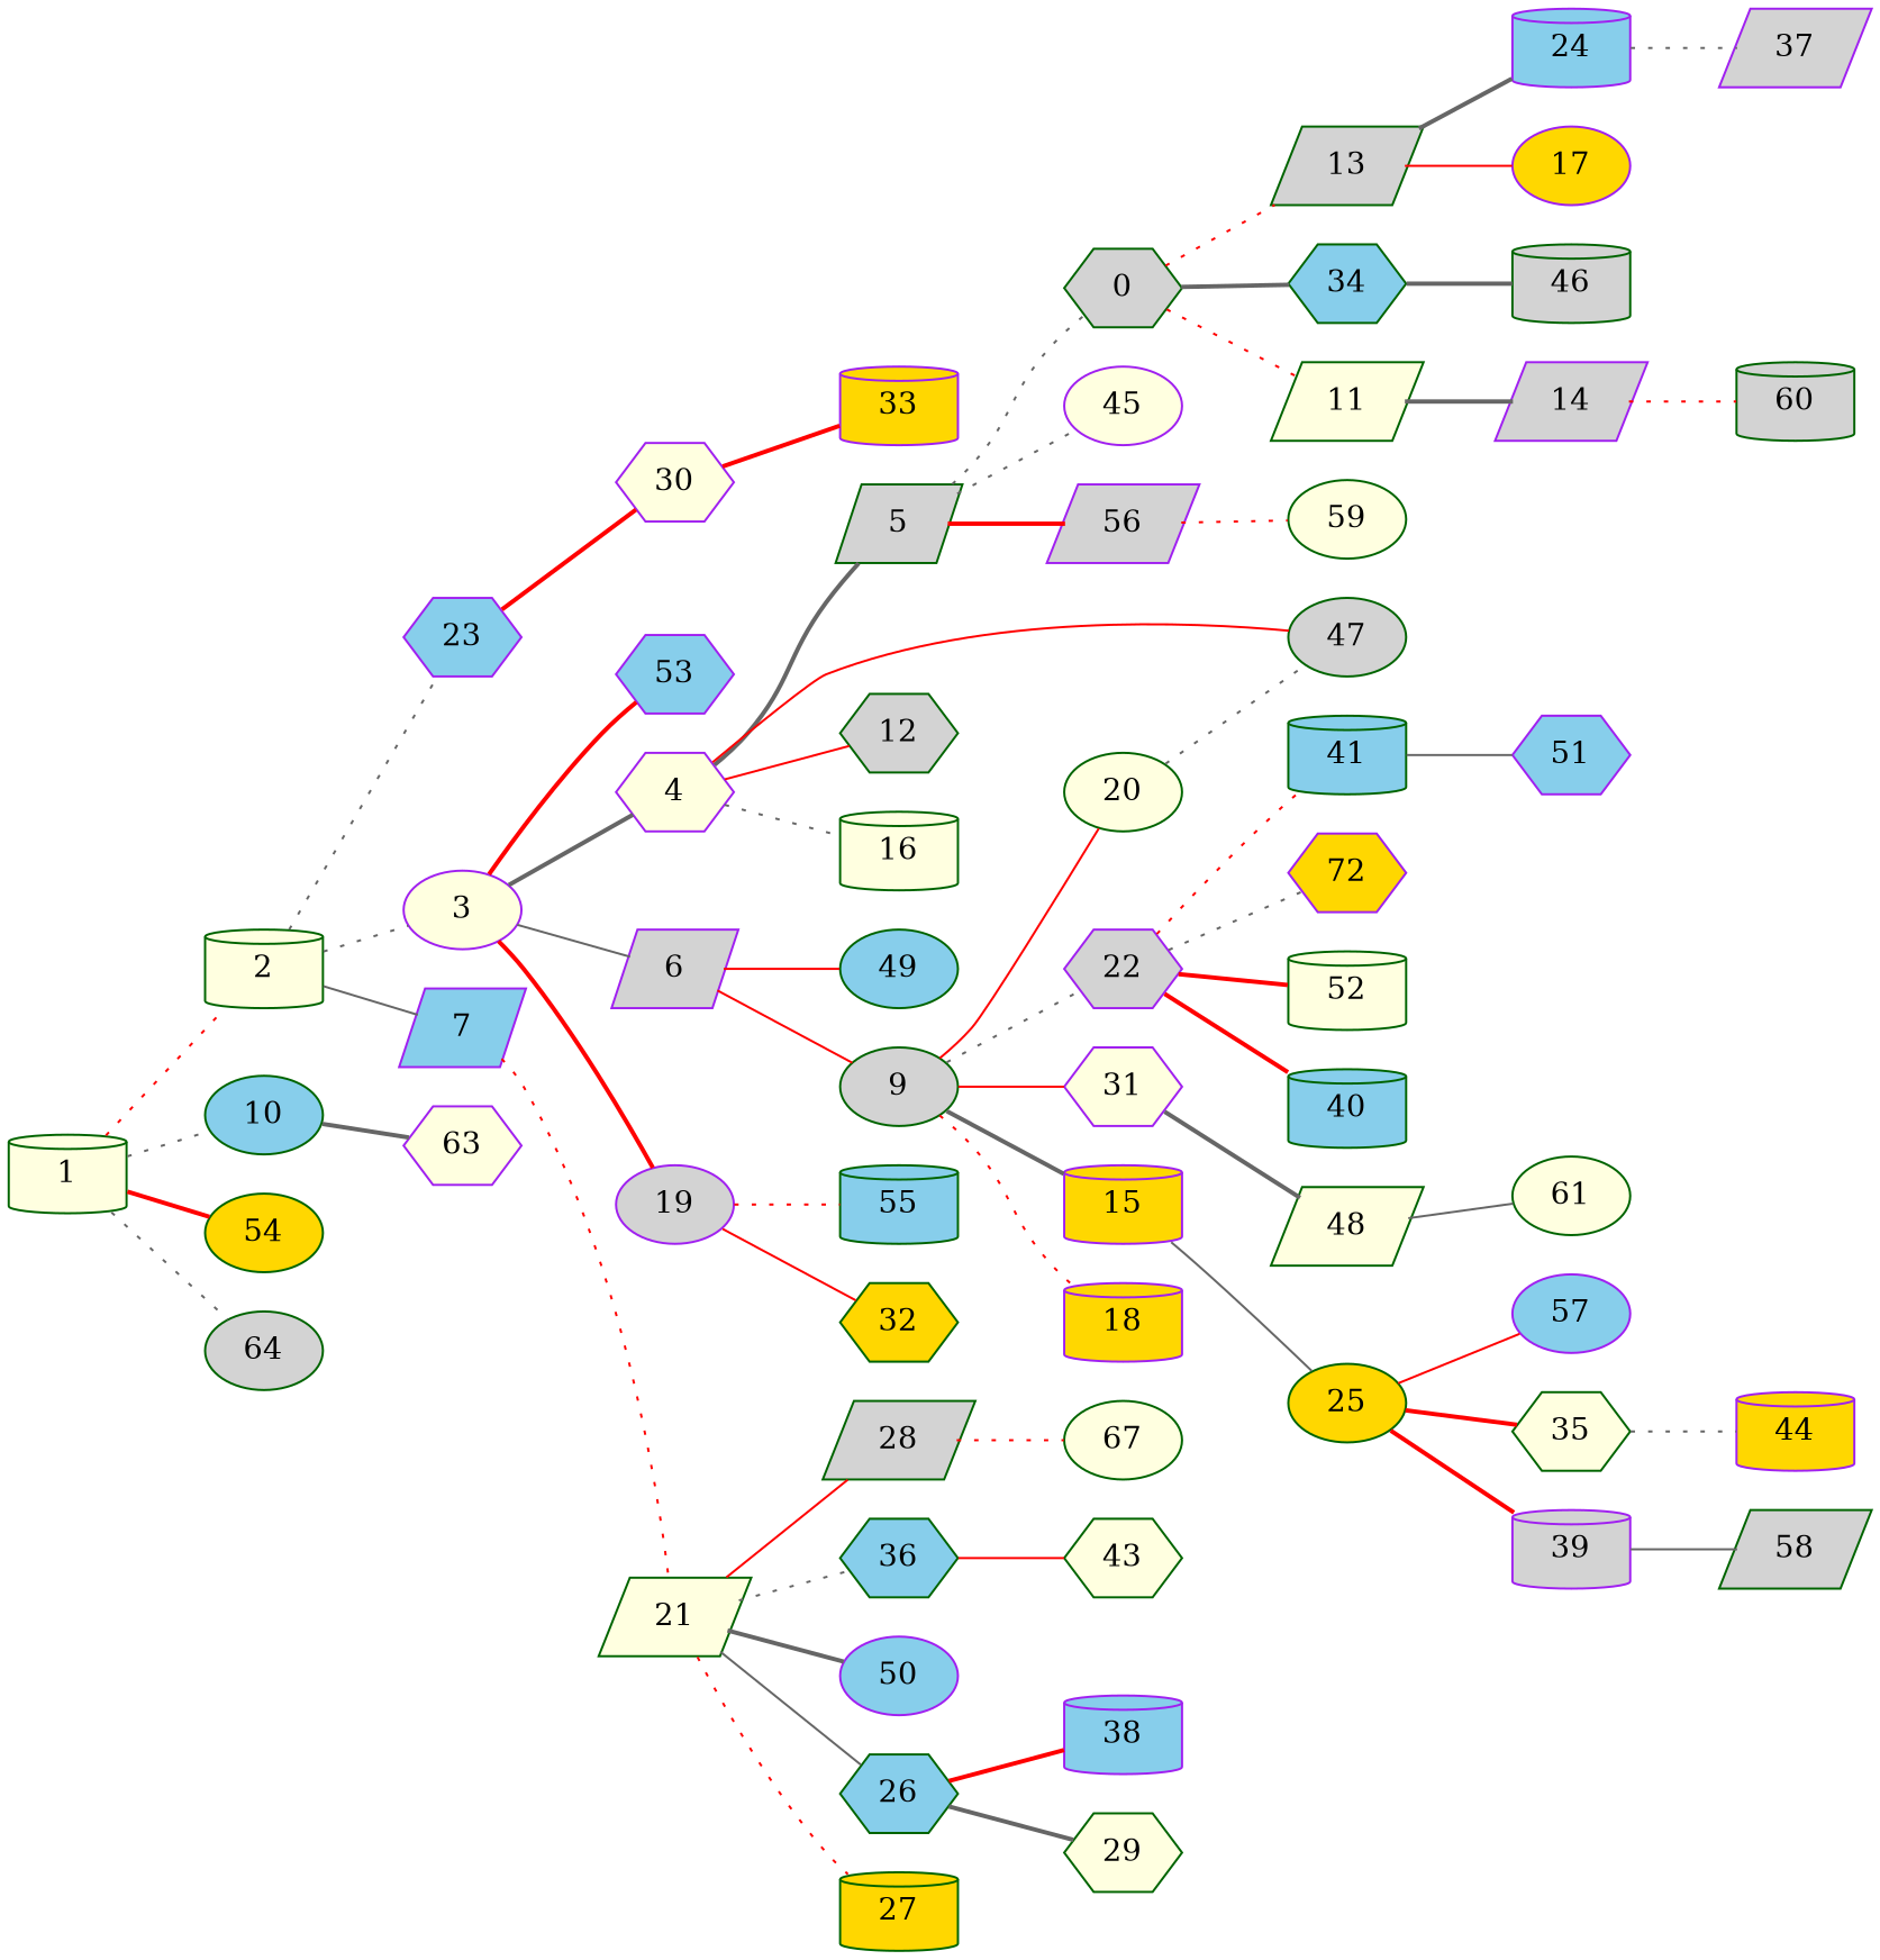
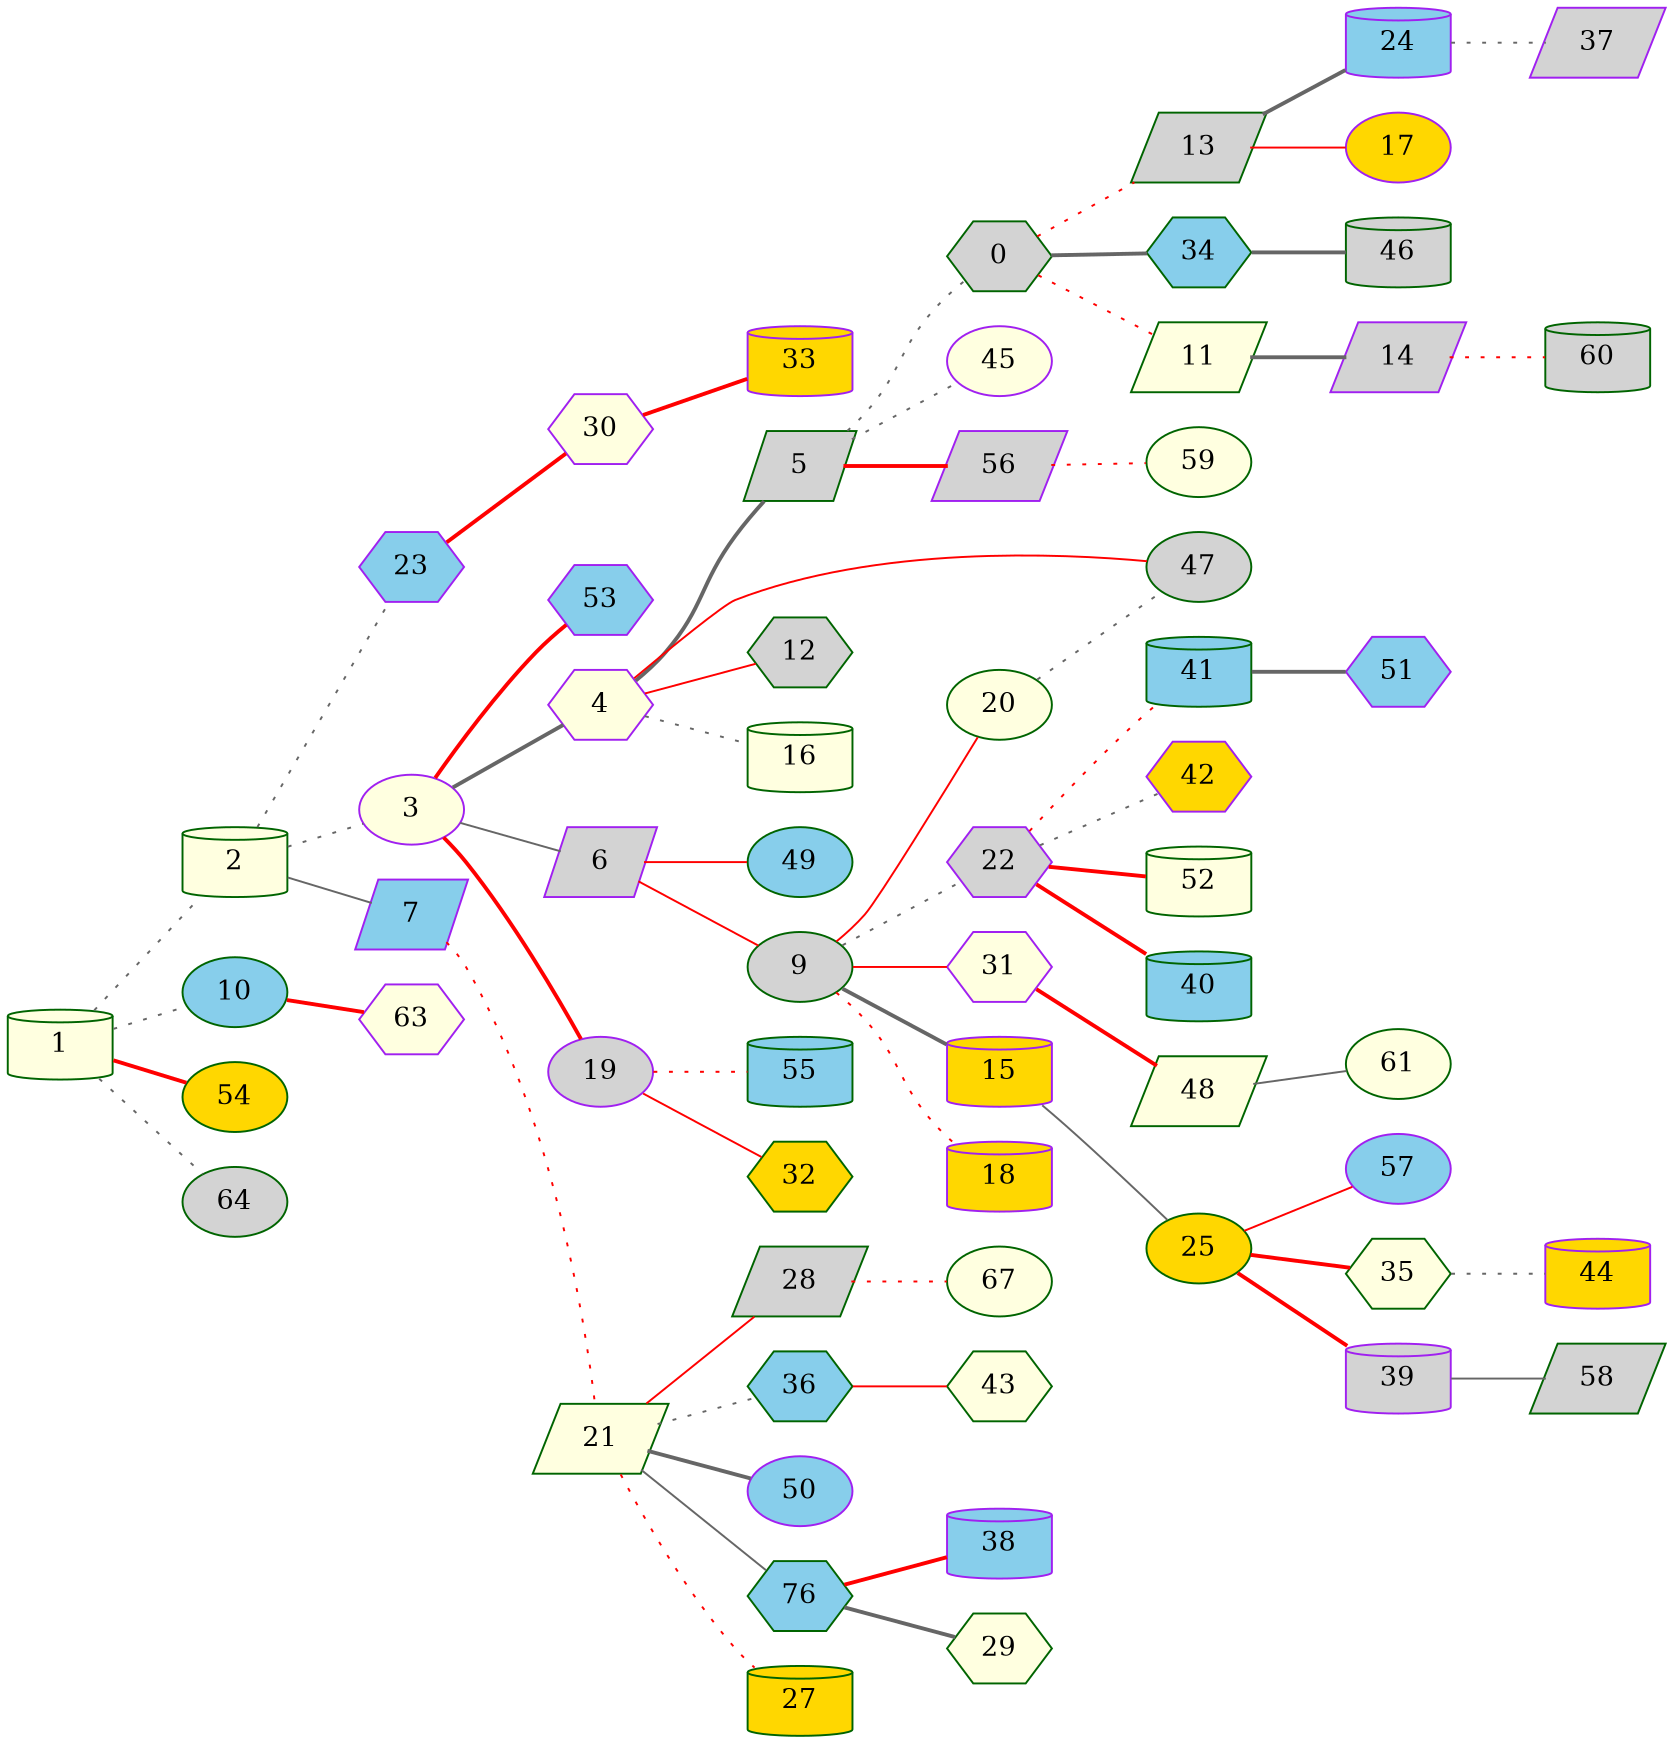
  graph {
    rankdir=LR
    node [color=darkgreen fillcolor=lightyellow shape=hexagon style=filled]
    edge [color=gray40 style=dotted]
    1 [shape=cylinder]
    2 [shape=cylinder]
    10 [fillcolor=skyblue shape=ellipse]
    54 [fillcolor=gold shape=ellipse]
    64 [fillcolor=lightgrey shape=ellipse]
    3 [color=purple shape=ellipse]
    7 [color=purple fillcolor=skyblue shape=parallelogram]
    23 [color=purple fillcolor=skyblue]
    63 [color=purple]
    4 [color=purple]
    6 [color=purple fillcolor=lightgrey shape=parallelogram]
    19 [color=purple fillcolor=lightgrey shape=ellipse]
    53 [color=purple fillcolor=skyblue]
    21 [shape=parallelogram]
    30 [color=purple]
    5 [fillcolor=lightgrey shape=parallelogram]
    12 [fillcolor=lightgrey]
    16 [shape=cylinder]
    47 [fillcolor=lightgrey shape=ellipse]
    9 [fillcolor=lightgrey shape=ellipse]
    49 [fillcolor=skyblue shape=ellipse]
    32 [fillcolor=gold]
    55 [fillcolor=skyblue shape=cylinder]
    n24 [fillcolor=lightgrey label=0]
    45 [color=purple shape=ellipse]
    56 [color=purple fillcolor=lightgrey shape=parallelogram]
    11 [shape=parallelogram]
    13 [fillcolor=lightgrey shape=parallelogram]
    34 [fillcolor=skyblue]
    59 [shape=ellipse]
    15 [color=purple fillcolor=gold shape=cylinder]
    18 [color=purple fillcolor=gold shape=cylinder]
    20 [shape=ellipse]
    22 [color=purple fillcolor=lightgrey]
    31 [color=purple]
-   26 [fillcolor=skyblue]
+   26 [fillcolor=skyblue label=76]
    27 [fillcolor=gold shape=cylinder]
    28 [fillcolor=lightgrey shape=parallelogram]
    36 [fillcolor=skyblue]
    50 [color=purple fillcolor=skyblue shape=ellipse]
    14 [color=purple fillcolor=lightgrey shape=parallelogram]
    17 [color=purple fillcolor=gold shape=ellipse]
    24 [color=purple fillcolor=skyblue shape=cylinder]
    46 [fillcolor=lightgrey shape=cylinder]
    25 [fillcolor=gold shape=ellipse]
    40 [fillcolor=skyblue shape=cylinder]
    41 [fillcolor=skyblue shape=cylinder]
-   42 [color=purple fillcolor=gold label=72]
+   42 [color=purple fillcolor=gold]
    52 [shape=cylinder]
    48 [shape=parallelogram]
    60 [fillcolor=lightgrey shape=cylinder]
    37 [color=purple fillcolor=lightgrey shape=parallelogram]
    35
    39 [color=purple fillcolor=lightgrey shape=cylinder]
    57 [color=purple fillcolor=skyblue shape=ellipse]
    29
    38 [color=purple fillcolor=skyblue shape=cylinder]
    n58 [label=67 shape=ellipse]
    43
    51 [color=purple fillcolor=skyblue]
    33 [color=purple fillcolor=gold shape=cylinder]
    44 [color=purple fillcolor=gold shape=cylinder]
    58 [fillcolor=lightgrey shape=parallelogram]
    61 [shape=ellipse]
-   1 -- 2 [color=red]
+   1 -- 2
    1 -- 10
    1 -- 54 [color=red style=bold]
    1 -- 64
    2 -- 3
    2 -- 7 [style=solid]
    2 -- 23
-   10 -- 63 [style=bold]
+   10 -- 63 [color=red style=bold]
    3 -- 4 [style=bold]
    3 -- 6 [style=solid]
    3 -- 19 [color=red style=bold]
    3 -- 53 [color=red style=bold]
    7 -- 21 [color=red]
    23 -- 30 [color=red style=bold]
    4 -- 5 [style=bold]
    4 -- 12 [color=red style=solid]
    4 -- 16
    4 -- 47 [color=red style=solid]
    6 -- 9 [color=red style=solid]
    6 -- 49 [color=red style=solid]
    19 -- 32 [color=red style=solid]
    19 -- 55 [color=red]
    21 -- 26 [style=solid]
    21 -- 27 [color=red]
    21 -- 28 [color=red style=solid]
    21 -- 36
    21 -- 50 [style=bold]
    30 -- 33 [color=red style=bold]
    5 -- n24
    5 -- 45
    5 -- 56 [color=red style=bold]
    9 -- 15 [style=bold]
    9 -- 18 [color=red]
    9 -- 20 [color=red style=solid]
    9 -- 22
    9 -- 31 [color=red style=solid]
    n24 -- 11 [color=red]
    n24 -- 13 [color=red]
    n24 -- 34 [style=bold]
    56 -- 59 [color=red]
    11 -- 14 [style=bold]
    13 -- 17 [color=red style=solid]
    13 -- 24 [style=bold]
    34 -- 46 [style=bold]
    15 -- 25 [style=solid]
    20 -- 47
    22 -- 40 [color=red style=bold]
    22 -- 41 [color=red]
    22 -- 42
    22 -- 52 [color=red style=bold]
-   31 -- 48 [style=bold]
+   31 -- 48 [color=red style=bold]
    26 -- 29 [style=bold]
    26 -- 38 [color=red style=bold]
    28 -- n58 [color=red]
    36 -- 43 [color=red style=solid]
    14 -- 60 [color=red]
    24 -- 37
    25 -- 35 [color=red style=bold]
    25 -- 39 [color=red style=bold]
    25 -- 57 [color=red style=solid]
-   41 -- 51 [style=solid]
+   41 -- 51 [style=bold]
    48 -- 61 [style=solid]
    35 -- 44
    39 -- 58 [style=solid]
  }
